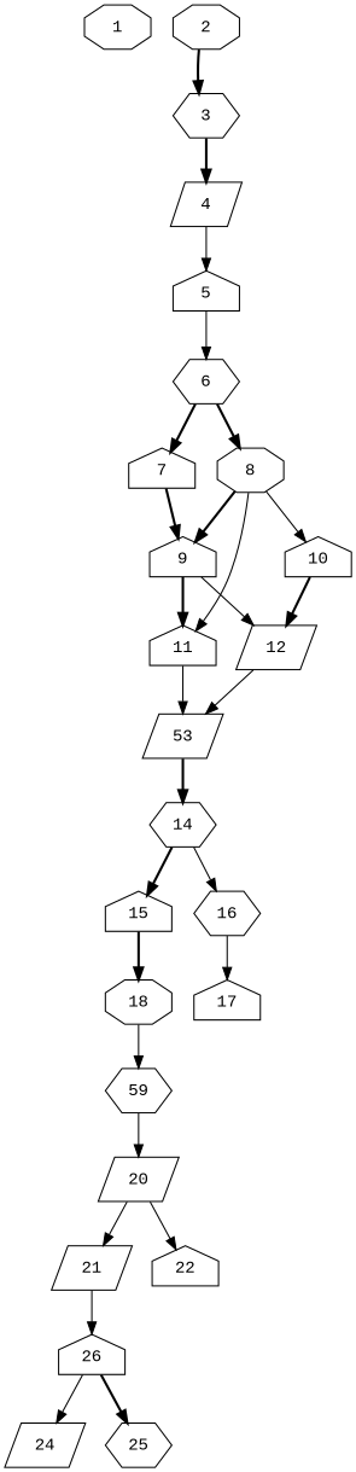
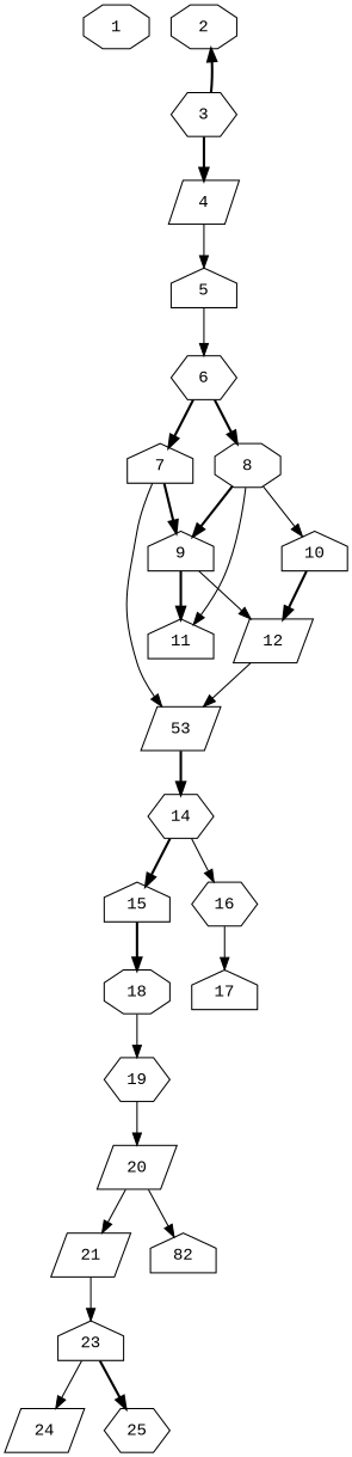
  digraph {
    fontname="Liberation Mono"
    node [alpha=0.18 fontname="Liberation Mono" shape=house]
    edge [fontname="Liberation Mono" style=solid]
    1 [alpha=0.05 expect_size=46626816 shape=octagon]
    2 [alpha=0.02 expect_size=43586560 shape=octagon]
    3 [alpha=0.10 expect_size=44524544 shape=hexagon]
    4 [alpha=0.02 expect_size=40270848 shape=parallelogram]
    5 [alpha=0.17 expect_size=30385152]
    6 [alpha=0.07 expect_size=36157440 shape=hexagon]
    7 [alpha=0.00 expect_size=37370880]
    8 [alpha=0.03 expect_size=34241536 shape=octagon]
    9 [alpha=0.11 expect_size=31580160]
    10 [alpha=0.13 expect_size=32069632]
    11 [expect_size=13662208]
    12 [alpha=0.15 expect_size=26096640 shape=parallelogram]
    n13 [alpha=0.01 expect_size=31163392 label=53 shape=parallelogram]
    14 [alpha=0.12 expect_size=8647680 shape=hexagon]
    15 [alpha=0.01 expect_size=13577216]
    16 [alpha=0.11 expect_size=7357440 shape=hexagon]
    18 [alpha=0.05 expect_size=24298496 shape=octagon]
    17 [alpha=0.15 expect_size=23431168]
-   19 [alpha=0.15 expect_size=32103424 shape=hexagon label=59]
+   19 [alpha=0.15 expect_size=32103424 shape=hexagon]
    20 [expect_size=11708416 shape=parallelogram]
    21 [expect_size=42896384 shape=parallelogram]
-   22 [alpha=0.14 expect_size=38082560]
-   23 [alpha=0.08 expect_size=27203584 label=26]
+   22 [alpha=0.14 expect_size=38082560 label=82]
+   23 [alpha=0.08 expect_size=27203584]
    24 [alpha=0.16 expect_size=30522368 shape=parallelogram]
    25 [alpha=0.14 expect_size=12191744 shape=hexagon]
-   2 -> 3 [style=bold]
+   3 -> 2 [style=bold]
    3 -> 4 [style=bold]
    4 -> 5
    5 -> 6
    6 -> 7 [style=bold]
    6 -> 8 [style=bold]
    7 -> 9 [style=bold]
    8 -> 9 [style=bold]
    8 -> 10
    8 -> 11
    9 -> 11 [style=bold]
    9 -> 12
    10 -> 12 [style=bold]
-   11 -> n13
+   7 -> n13
    12 -> n13
    n13 -> 14 [style=bold]
    14 -> 15 [style=bold]
    14 -> 16
    15 -> 18 [style=bold]
    16 -> 17
    18 -> 19
    19 -> 20
    20 -> 21
    20 -> 22
    21 -> 23
    23 -> 24
    23 -> 25 [style=bold]
  }
